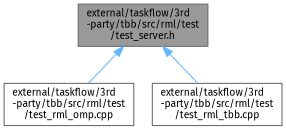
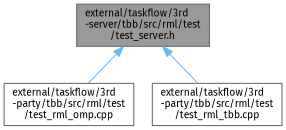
  digraph {
    fontname="Fira Sans"
    node [color=grey40 fillcolor=white fontname="Fira Sans" fontsize=10 shape=box style=filled]
    edge [color=steelblue1 dir=back fontname="Fira Sans" fontsize=10 labelfontname=Helvetica labelfontsize=10 style=solid]
-   n1 [color=gray40 fillcolor=grey60 fontcolor=black height=0.2 label="external/taskflow/3rd\l-party/tbb/src/rml/test\l/test_server.h" width=0.4]
+   n1 [color=gray40 fillcolor=grey60 fontcolor=black height=0.2 label="external/taskflow/3rd\l-server/tbb/src/rml/test\l/test_server.h" width=0.4]
    n2 [height=0.2 label="external/taskflow/3rd\l-party/tbb/src/rml/test\l/test_rml_omp.cpp" width=0.4]
    n3 [height=0.2 label="external/taskflow/3rd\l-party/tbb/src/rml/test\l/test_rml_tbb.cpp" width=0.4]
    n1 -> n2
    n1 -> n3
  }
